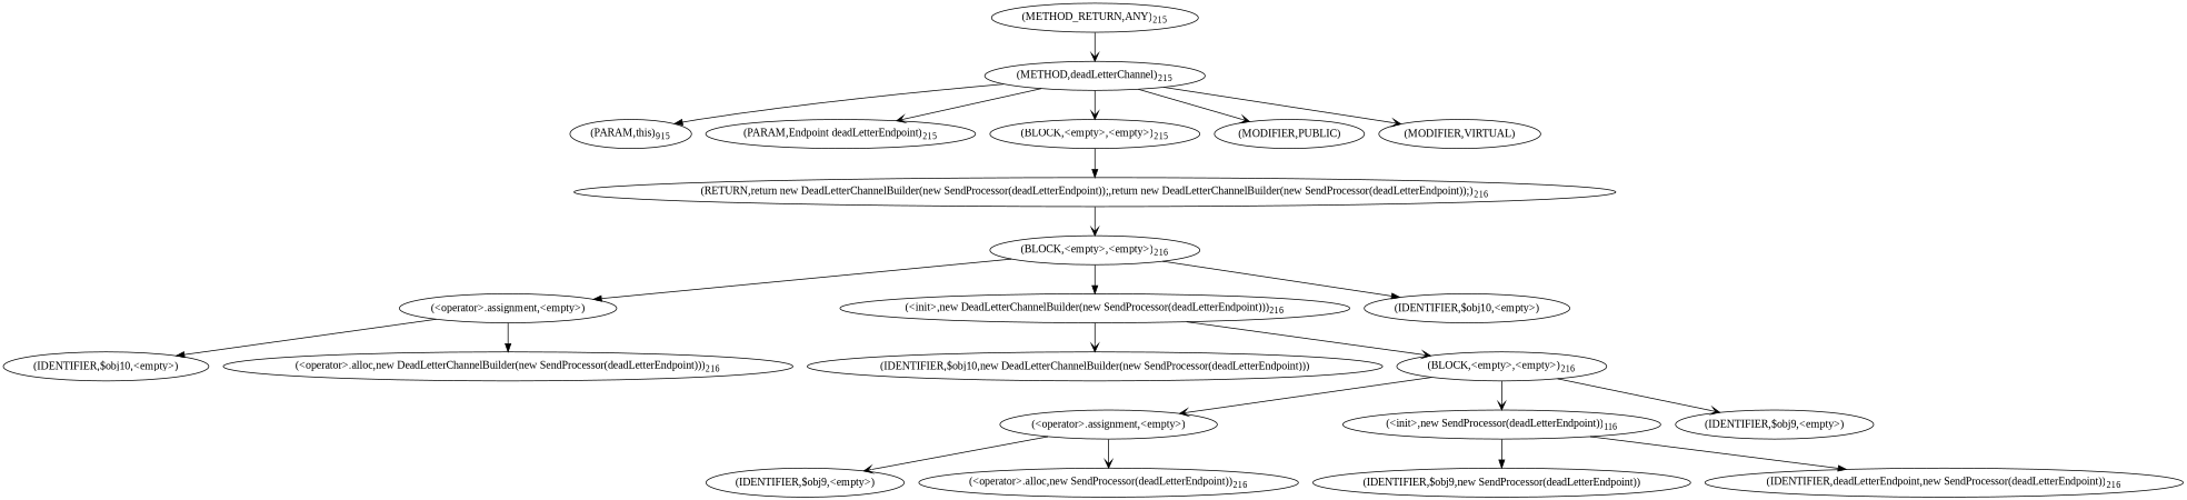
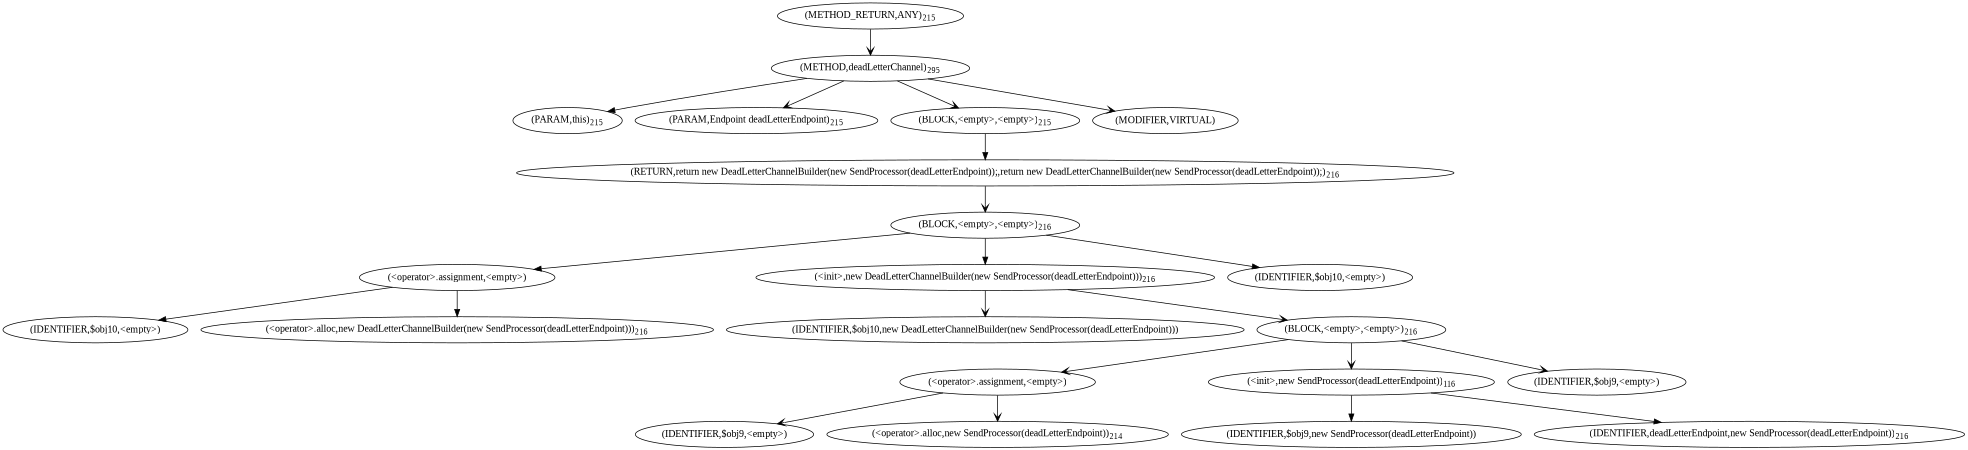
  digraph {
    fontname="Liberation Serif"
    node [fontname="Liberation Serif"]
    edge [arrowhead=vee fontname="Liberation Serif"]
-   n1 [label=<(METHOD,deadLetterChannel)<SUB>215</SUB>>]
-   n2 [label=<(PARAM,this)<SUB>915</SUB>>]
+   n1 [label=<(METHOD,deadLetterChannel)<SUB>295</SUB>>]
+   n2 [label=<(PARAM,this)<SUB>215</SUB>>]
    n3 [label=<(PARAM,Endpoint deadLetterEndpoint)<SUB>215</SUB>>]
    n4 [label=<(BLOCK,&lt;empty&gt;,&lt;empty&gt;)<SUB>215</SUB>>]
-   n5 [label=<(MODIFIER,PUBLIC)>]
    n6 [label=<(MODIFIER,VIRTUAL)>]
    n7 [label=<(RETURN,return new DeadLetterChannelBuilder(new SendProcessor(deadLetterEndpoint));,return new DeadLetterChannelBuilder(new SendProcessor(deadLetterEndpoint));)<SUB>216</SUB>>]
    n8 [label=<(METHOD_RETURN,ANY)<SUB>215</SUB>>]
    n9 [label=<(BLOCK,&lt;empty&gt;,&lt;empty&gt;)<SUB>216</SUB>>]
    n10 [label=<(&lt;operator&gt;.assignment,&lt;empty&gt;)>]
    n11 [label=<(&lt;init&gt;,new DeadLetterChannelBuilder(new SendProcessor(deadLetterEndpoint)))<SUB>216</SUB>>]
    n12 [label=<(IDENTIFIER,$obj10,&lt;empty&gt;)>]
    n13 [label=<(IDENTIFIER,$obj10,&lt;empty&gt;)>]
    n14 [label=<(&lt;operator&gt;.alloc,new DeadLetterChannelBuilder(new SendProcessor(deadLetterEndpoint)))<SUB>216</SUB>>]
    n15 [label=<(IDENTIFIER,$obj10,new DeadLetterChannelBuilder(new SendProcessor(deadLetterEndpoint)))>]
    n16 [label=<(BLOCK,&lt;empty&gt;,&lt;empty&gt;)<SUB>216</SUB>>]
    n17 [label=<(&lt;operator&gt;.assignment,&lt;empty&gt;)>]
    n18 [label=<(&lt;init&gt;,new SendProcessor(deadLetterEndpoint))<SUB>116</SUB>>]
    n19 [label=<(IDENTIFIER,$obj9,&lt;empty&gt;)>]
    n20 [label=<(IDENTIFIER,$obj9,&lt;empty&gt;)>]
-   n21 [label=<(&lt;operator&gt;.alloc,new SendProcessor(deadLetterEndpoint))<SUB>216</SUB>>]
+   n21 [label=<(&lt;operator&gt;.alloc,new SendProcessor(deadLetterEndpoint))<SUB>214</SUB>>]
    n22 [label=<(IDENTIFIER,$obj9,new SendProcessor(deadLetterEndpoint))>]
    n23 [label=<(IDENTIFIER,deadLetterEndpoint,new SendProcessor(deadLetterEndpoint))<SUB>216</SUB>>]
    n1 -> n2 [arrowhead=normal]
    n1 -> n3
    n1 -> n4
-   n1 -> n5
    n1 -> n6
    n4 -> n7 [arrowhead=normal]
    n7 -> n9
    n8 -> n1
    n9 -> n10 [arrowhead=normal]
    n9 -> n11 [arrowhead=normal]
    n9 -> n12 [arrowhead=normal]
    n10 -> n13 [arrowhead=normal]
    n10 -> n14 [arrowhead=normal]
    n11 -> n15
    n11 -> n16
    n16 -> n17
    n16 -> n18
    n16 -> n19
    n17 -> n20
    n17 -> n21
    n18 -> n22 [arrowhead=normal]
    n18 -> n23 [arrowhead=normal]
  }
